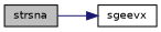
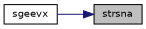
  digraph {
    rankdir=RL
    node [color=black fontname=Helvetica fontsize=10 shape=record style=filled]
    n1 [fillcolor=grey75 fontcolor=black height=0.2 label=strsna width=0.4]
    n2 [fillcolor=white height=0.2 label=sgeevx width=0.4]
-   n2 -> n1 [color=midnightblue dir=back fontname=Helvetica fontsize=10 labelfontname=Helvetica labelfontsize=10 style=solid]
+   n1 -> n2 [color=midnightblue dir=back fontname=Helvetica fontsize=10 labelfontname=Helvetica labelfontsize=10 style=solid]
  }
